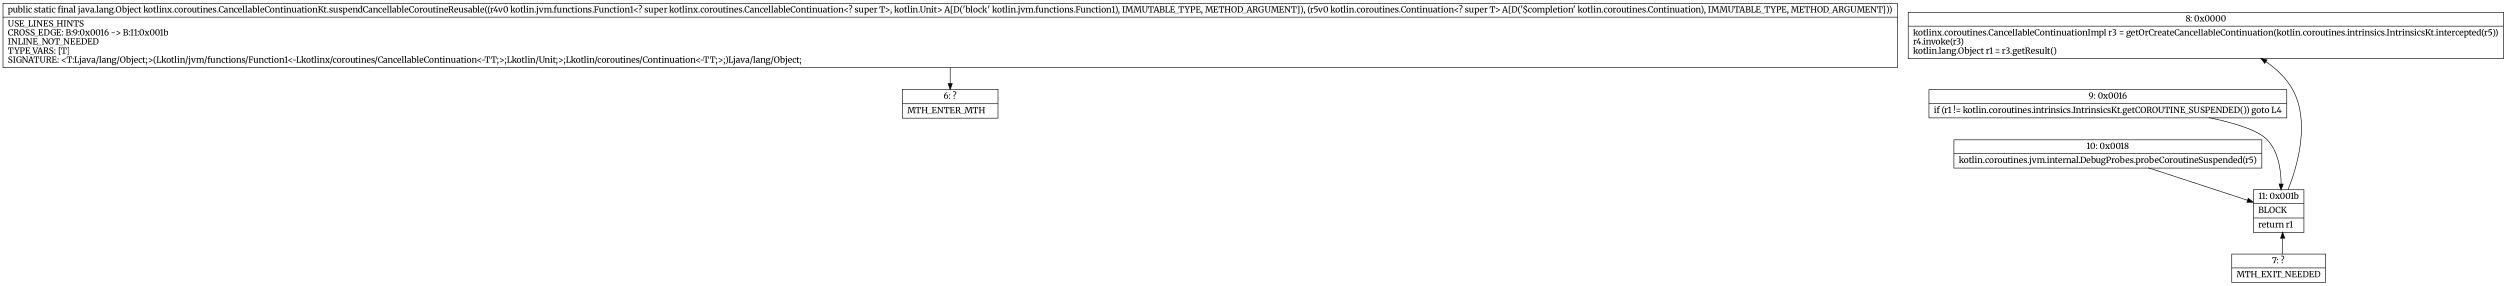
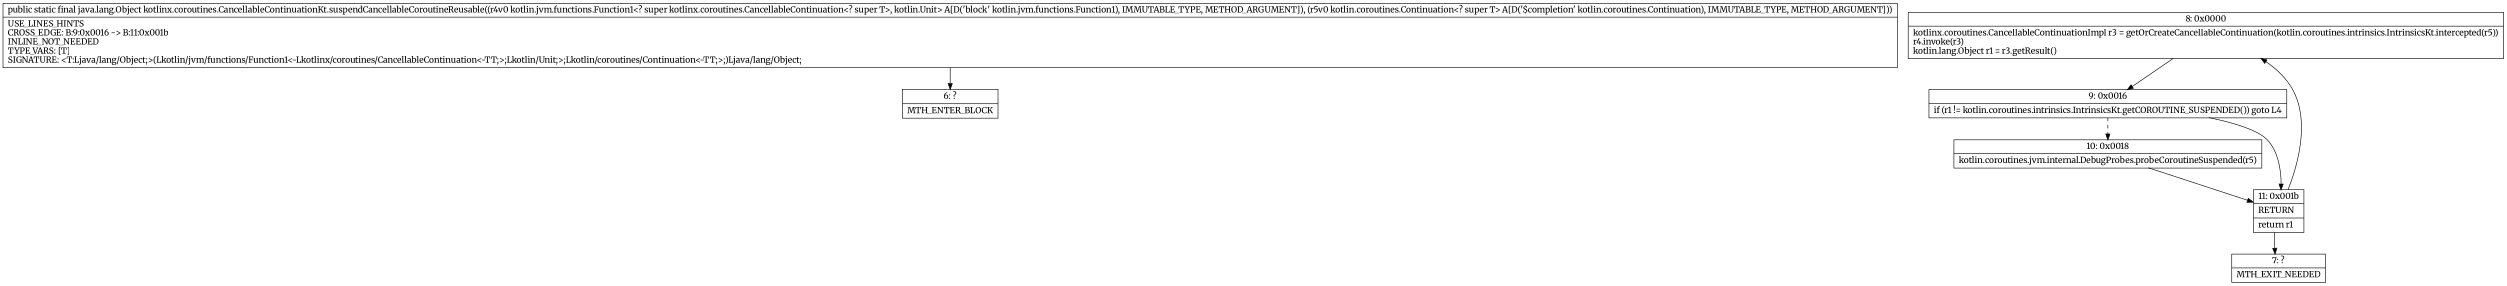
  digraph {
    fontname=Merriweather
    node [fontname=Merriweather shape=record]
    edge [fontname=Merriweather]
-   n1 [label="{6\:\ ?|MTH_ENTER_MTH\l}"]
+   n1 [label="{6\:\ ?|MTH_ENTER_BLOCK\l}"]
    n2 [label="{8\:\ 0x0000|kotlinx.coroutines.CancellableContinuationImpl r3 = getOrCreateCancellableContinuation(kotlin.coroutines.intrinsics.IntrinsicsKt.intercepted(r5))\lr4.invoke(r3)\lkotlin.lang.Object r1 = r3.getResult()\l}"]
    n3 [label="{9\:\ 0x0016|if (r1 != kotlin.coroutines.intrinsics.IntrinsicsKt.getCOROUTINE_SUSPENDED()) goto L4\l}"]
    n4 [label="{10\:\ 0x0018|kotlin.coroutines.jvm.internal.DebugProbes.probeCoroutineSuspended(r5)\l}"]
-   n5 [label="{11\:\ 0x001b|BLOCK\l|return r1\l}"]
+   n5 [label="{11\:\ 0x001b|RETURN\l|return r1\l}"]
    n6 [label="{7\:\ ?|MTH_EXIT_NEEDED\l}"]
    n7 [label="{public static final java.lang.Object kotlinx.coroutines.CancellableContinuationKt.suspendCancellableCoroutineReusable((r4v0 kotlin.jvm.functions.Function1\<? super kotlinx.coroutines.CancellableContinuation\<? super T\>, kotlin.Unit\> A[D('block' kotlin.jvm.functions.Function1), IMMUTABLE_TYPE, METHOD_ARGUMENT]), (r5v0 kotlin.coroutines.Continuation\<? super T\> A[D('$completion' kotlin.coroutines.Continuation), IMMUTABLE_TYPE, METHOD_ARGUMENT]))  | USE_LINES_HINTS\lCROSS_EDGE: B:9:0x0016 \-\> B:11:0x001b\lINLINE_NOT_NEEDED\lTYPE_VARS: [T]\lSIGNATURE: \<T:Ljava\/lang\/Object;\>(Lkotlin\/jvm\/functions\/Function1\<\-Lkotlinx\/coroutines\/CancellableContinuation\<\-TT;\>;Lkotlin\/Unit;\>;Lkotlin\/coroutines\/Continuation\<\-TT;\>;)Ljava\/lang\/Object;\l}"]
+   n2 -> n3
+   n3 -> n4 [style=dashed]
    n3 -> n5
    n4 -> n5
    n5 -> n2
-   n6 -> n5
+   n5 -> n6
    n7 -> n1
  }
